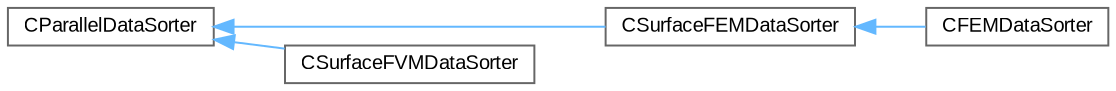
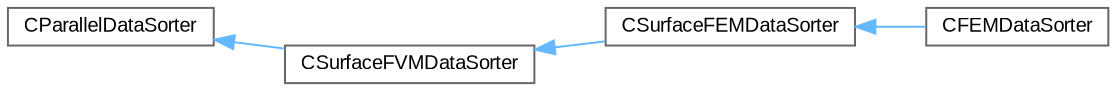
  digraph {
    fontname="Liberation Sans"
    rankdir=LR
    node [color=grey40 fillcolor=white fontname="Liberation Sans" fontsize=10 shape=box style=filled]
    edge [color=steelblue1 dir=back fontname="Liberation Sans" fontsize=10 labelfontname=Helvetica labelfontsize=10 style=solid]
    n1 [height=0.2 label=CParallelDataSorter width=0.4]
    n2 [height=0.2 label=CSurfaceFEMDataSorter width=0.4]
    n3 [height=0.2 label=CSurfaceFVMDataSorter width=0.4]
    n4 [height=0.2 label=CFEMDataSorter width=0.4]
-   n1 -> n2
+   n3 -> n2
    n1 -> n3
    n2 -> n4
  }
